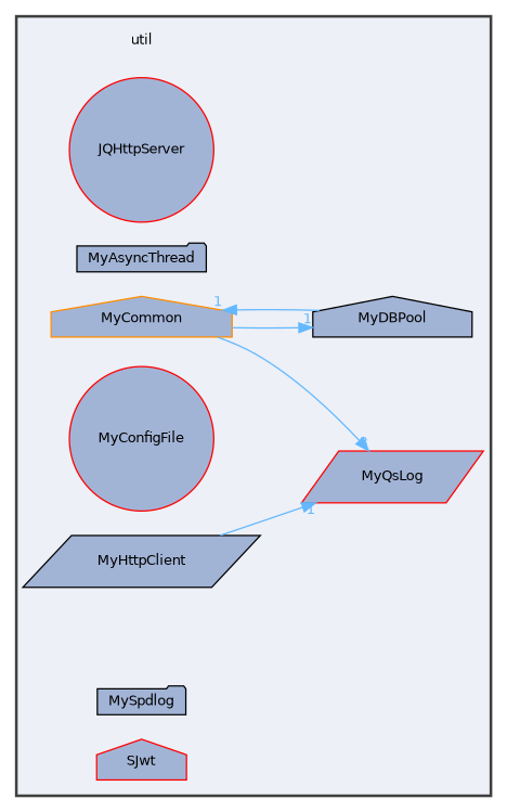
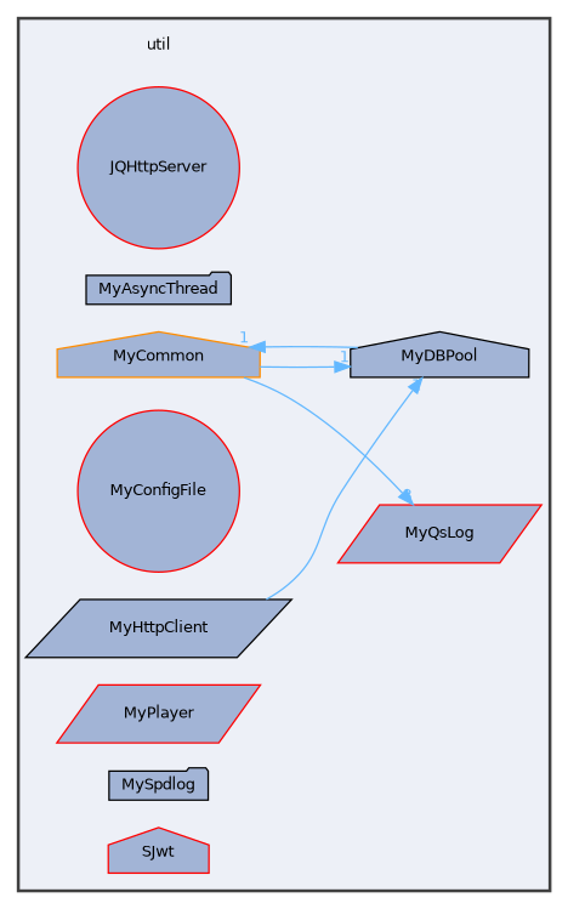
  digraph {
    compound=true
    rankdir=LR
    node [color=red fontname=Helvetica fontsize=10 shape=house fillcolor="#a2b4d6" style=filled]
    edge [color=steelblue1 fontcolor=steelblue1 fontname=Helvetica fontsize=10 headlabel=1 labeldistance=1.5 labelfontname=Helvetica labelfontsize=10]
    n1 [height=0.2 label=util shape=plaintext width=0.4 fillcolor="" style=""]
    n2 [height=0.2 label=JQHttpServer shape=circle width=0.4]
    n3 [color=black height=0.2 label=MyAsyncThread shape=folder width=0.4]
    n4 [color=darkorange height=0.2 label=MyCommon width=0.4]
    n5 [height=0.2 label=MyConfigFile shape=circle width=0.4]
    n6 [color=black height=0.2 label=MyDBPool width=0.4]
    n7 [color=black height=0.2 label=MyHttpClient shape=parallelogram width=0.4]
+   n8 [height=0.2 label=MyPlayer shape=parallelogram width=0.4]
    n9 [height=0.2 label=MyQsLog shape=parallelogram width=0.4]
    n10 [color=black height=0.2 label=MySpdlog shape=folder width=0.4]
    n11 [height=0.2 label=SJwt width=0.4]
    subgraph cluster_1 {
      bgcolor="#edf0f7"
      fontname=Helvetica
      fontsize=10
      pencolor=grey25
      style="filled,bold"
      n1
      n2
      n3
      n4
      n5
      n6
      n7
+     n8
      n9
      n10
      n11
    }
    n4 -> n6
    n4 -> n9 [headlabel=3]
    n6 -> n4
-   n7 -> n9
+   n7 -> n6
  }
